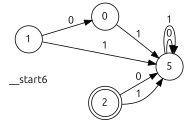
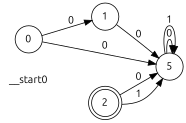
  digraph {
    fontname=Ubuntu
    rankdir=LR
    node [fontname=Ubuntu shape=circle color=black fillcolor=white style=filled]
    edge [fontname=Ubuntu]
-   __start0 [shape=none label=__start6 color="" fillcolor="" style=""]
+   __start0 [shape=none color="" fillcolor="" style=""]
    n2 [label=0]
    n3 [label=1]
    n4 [label=5]
    n5 [label=2 shape=doublecircle style="rounded,filled"]
-   n3 -> n2 [label=0]
-   n2 -> n4 [label=1]
-   n3 -> n4 [label=1]
+   n2 -> n3 [label=0]
+   n2 -> n4 [label=0]
+   n3 -> n4 [label=0]
    n4 -> n4 [label=0]
    n4 -> n4 [label=1]
    n5 -> n4 [label=0]
    n5 -> n4 [label=1]
  }
